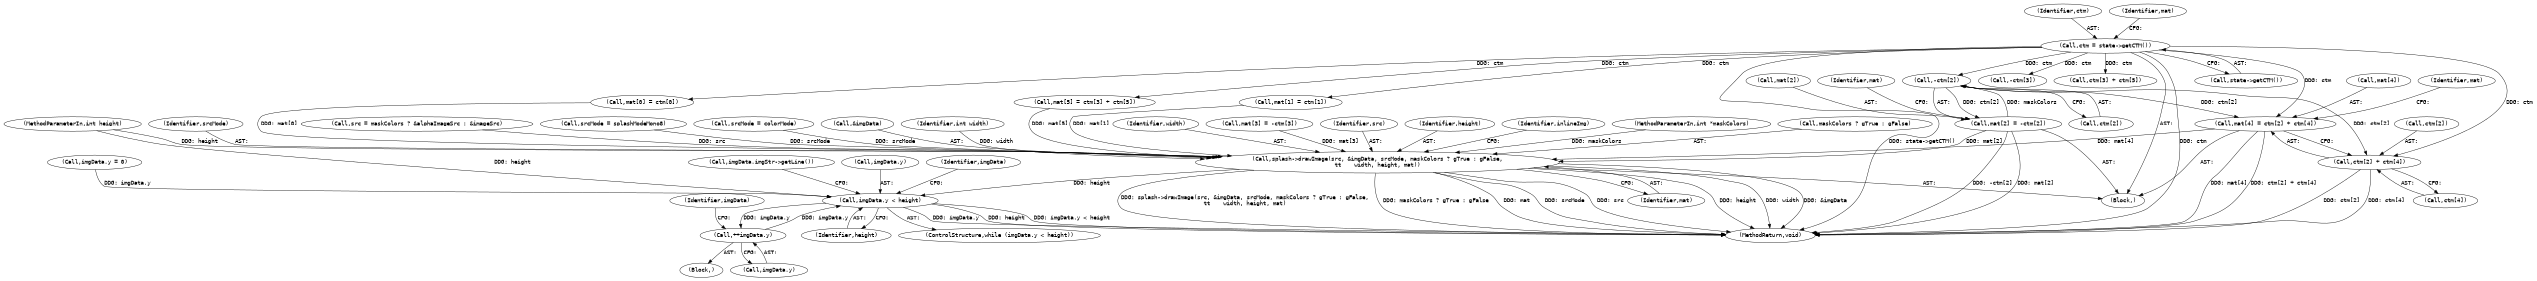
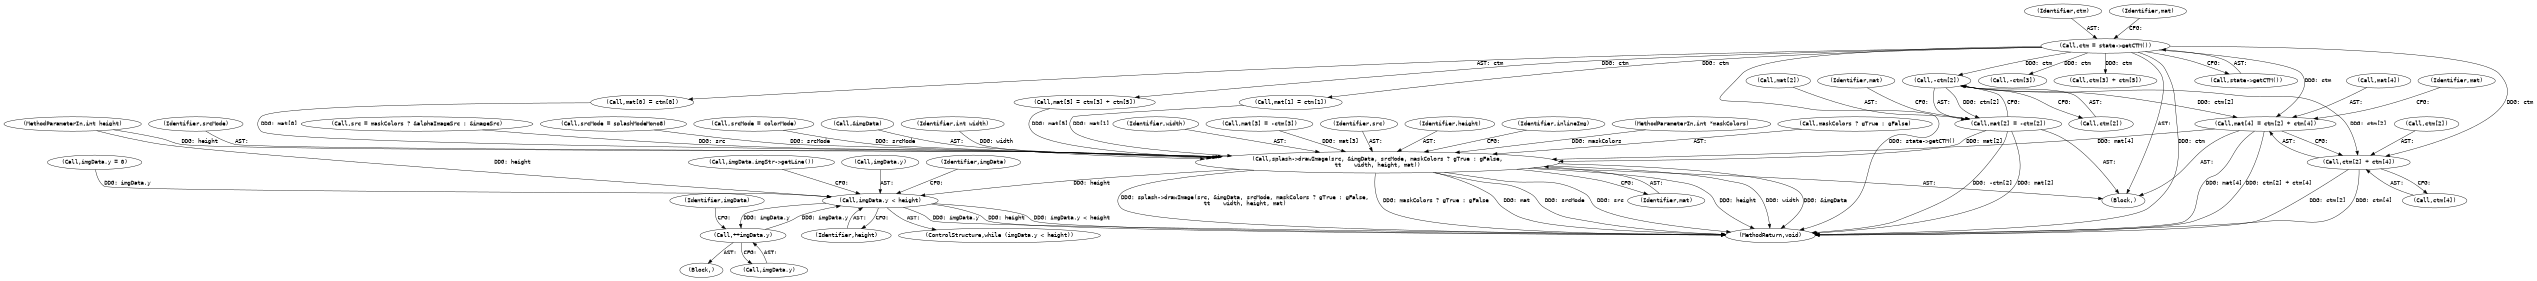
  digraph {
    fontname="DejaVu Sans Mono"
    node [fontname="DejaVu Sans Mono"]
    edge [fontname="DejaVu Sans Mono"]
    n1 [label="(Call,-ctm[2])"]
    n2 [label="(Call,mat[2] = -ctm[2])"]
    n3 [label="(Call,mat[4] = ctm[2] + ctm[4])"]
    n4 [label="(Call,ctm[2] + ctm[4])"]
    n5 [label="(Call,ctm[2])"]
    n6 [label="(MethodReturn,void)"]
    n7 [label="(Block,)"]
    n8 [label="(Call,splash->drawImage(src, &imgData, srcMode, maskColors ? gTrue : gFalse,\n\t\t    width, height, mat))"]
    n9 [label="(Call,ctm[4])"]
    n10 [label="(Call,ctm = state->getCTM())"]
    n11 [label="(Call,mat[0] = ctm[0])"]
    n12 [label="(Call,-ctm[3])"]
    n13 [label="(Call,ctm[3] + ctm[5])"]
    n14 [label="(Call,mat[5] = ctm[3] + ctm[5])"]
    n15 [label="(Call,mat[1] = ctm[1])"]
    n16 [label="(Call,state->getCTM())"]
    n17 [label="(Call,imgData.y < height)"]
    n18 [label="(Identifier,mat)"]
    n19 [label="(Call,++imgData.y)"]
    n20 [label="(Identifier,height)"]
    n21 [label="(ControlStructure,while (imgData.y < height))"]
    n22 [label="(Block,)"]
    n23 [label="(Call,imgData.y)"]
    n24 [label="(Call,mat[3] = -ctm[3])"]
    n25 [label="(Identifier,src)"]
    n26 [label="(Identifier,imgData)"]
    n27 [label="(Call,imgData.y = 0)"]
    n28 [label="(Identifier,mat)"]
    n29 [label="(Identifier,ctm)"]
    n30 [label="(Identifier,height)"]
    n31 [label="(Call,mat[4])"]
    n32 [label="(Identifier,inlineImg)"]
    n33 [label="(MethodParameterIn,int *maskColors)"]
    n34 [label="(MethodParameterIn,int height)"]
    n35 [label="(Identifier,mat)"]
    n36 [label="(Call,imgData.imgStr->getLine())"]
    n37 [label="(Call,maskColors ? gTrue : gFalse)"]
    n38 [label="(Call,mat[2])"]
    n39 [label="(Call,imgData.y)"]
    n40 [label="(Identifier,srcMode)"]
    n41 [label="(Call,ctm[2])"]
    n42 [label="(Call,src = maskColors ? &alphaImageSrc : &imageSrc)"]
    n43 [label="(Identifier,imgData)"]
    n44 [label="(Identifier,mat)"]
    n45 [label="(Call,srcMode = splashModeMono8)"]
    n46 [label="(Call,srcMode = colorMode)"]
    n47 [label="(Call,&imgData)"]
    n48 [label="(Identifier,int width)"]
    n49 [label="(Identifier,width)"]
    n1 -> n2 [label="AST: "]
    n1 -> n2 [label="DDG: ctm[2]"]
    n1 -> n3 [label="DDG: ctm[2]"]
    n1 -> n4 [label="DDG: ctm[2]"]
    n1 -> n5 [label="CFG: "]
-   n2 -> n1 [label="DDG: maskColors"]
+   n2 -> n1 [label="CFG: "]
    n2 -> n6 [label="DDG: -ctm[2]"]
    n2 -> n6 [label="DDG: mat[2]"]
    n2 -> n7 [label="AST: "]
    n2 -> n8 [label="DDG: mat[2]"]
    n3 -> n4 [label="CFG: "]
    n3 -> n6 [label="DDG: mat[4]"]
    n3 -> n6 [label="DDG: ctm[2] + ctm[4]"]
    n3 -> n7 [label="AST: "]
    n3 -> n8 [label="DDG: mat[4]"]
    n4 -> n3 [label="AST: "]
    n4 -> n6 [label="DDG: ctm[2]"]
    n4 -> n6 [label="DDG: ctm[4]"]
    n4 -> n9 [label="CFG: "]
    n5 -> n1 [label="AST: "]
    n8 -> n6 [label="DDG: width"]
    n8 -> n6 [label="DDG: &imgData"]
    n8 -> n6 [label="DDG: splash->drawImage(src, &imgData, srcMode, maskColors ? gTrue : gFalse,\n\t\t    width, height, mat)"]
    n8 -> n6 [label="DDG: maskColors ? gTrue : gFalse"]
    n8 -> n6 [label="DDG: mat"]
    n8 -> n6 [label="DDG: srcMode"]
    n8 -> n6 [label="DDG: src"]
    n8 -> n6 [label="DDG: height"]
    n8 -> n7 [label="AST: "]
    n8 -> n17 [label="DDG: height"]
    n8 -> n18 [label="CFG: "]
    n9 -> n4 [label="AST: "]
    n10 -> n1 [label="DDG: ctm"]
    n10 -> n3 [label="DDG: ctm"]
    n10 -> n4 [label="DDG: ctm"]
    n10 -> n6 [label="DDG: state->getCTM()"]
    n10 -> n6 [label="DDG: ctm"]
    n10 -> n7 [label="AST: "]
-   n10 -> n11 [label="DDG: ctm"]
+   n10 -> n11 [label="AST: ctm"]
    n10 -> n12 [label="DDG: ctm"]
    n10 -> n13 [label="DDG: ctm"]
    n10 -> n14 [label="DDG: ctm"]
    n10 -> n15 [label="DDG: ctm"]
    n10 -> n16 [label="CFG: "]
    n11 -> n8 [label="DDG: mat[0]"]
    n14 -> n8 [label="DDG: mat[5]"]
    n15 -> n8 [label="DDG: mat[1]"]
    n16 -> n10 [label="AST: "]
    n17 -> n6 [label="DDG: imgData.y"]
    n17 -> n6 [label="DDG: height"]
    n17 -> n6 [label="DDG: imgData.y < height"]
    n17 -> n19 [label="DDG: imgData.y"]
    n17 -> n20 [label="CFG: "]
    n17 -> n21 [label="AST: "]
    n18 -> n8 [label="AST: "]
    n19 -> n17 [label="DDG: imgData.y"]
    n19 -> n22 [label="AST: "]
    n19 -> n23 [label="CFG: "]
    n20 -> n17 [label="AST: "]
    n23 -> n19 [label="AST: "]
    n24 -> n8 [label="DDG: mat[3]"]
    n25 -> n8 [label="AST: "]
    n26 -> n17 [label="CFG: "]
    n27 -> n17 [label="DDG: imgData.y"]
    n28 -> n2 [label="CFG: "]
    n29 -> n10 [label="AST: "]
    n30 -> n8 [label="AST: "]
    n31 -> n3 [label="AST: "]
    n32 -> n8 [label="CFG: "]
    n33 -> n8 [label="DDG: maskColors"]
    n34 -> n8 [label="DDG: height"]
    n34 -> n17 [label="DDG: height"]
    n35 -> n10 [label="CFG: "]
    n36 -> n17 [label="CFG: "]
    n37 -> n8 [label="AST: "]
    n38 -> n2 [label="AST: "]
    n39 -> n17 [label="AST: "]
    n40 -> n8 [label="AST: "]
    n41 -> n4 [label="AST: "]
    n42 -> n8 [label="DDG: src"]
    n43 -> n19 [label="CFG: "]
    n44 -> n3 [label="CFG: "]
    n45 -> n8 [label="DDG: srcMode"]
    n46 -> n8 [label="DDG: srcMode"]
    n47 -> n8 [label="AST: "]
    n48 -> n8 [label="DDG: width"]
    n49 -> n8 [label="AST: "]
  }
